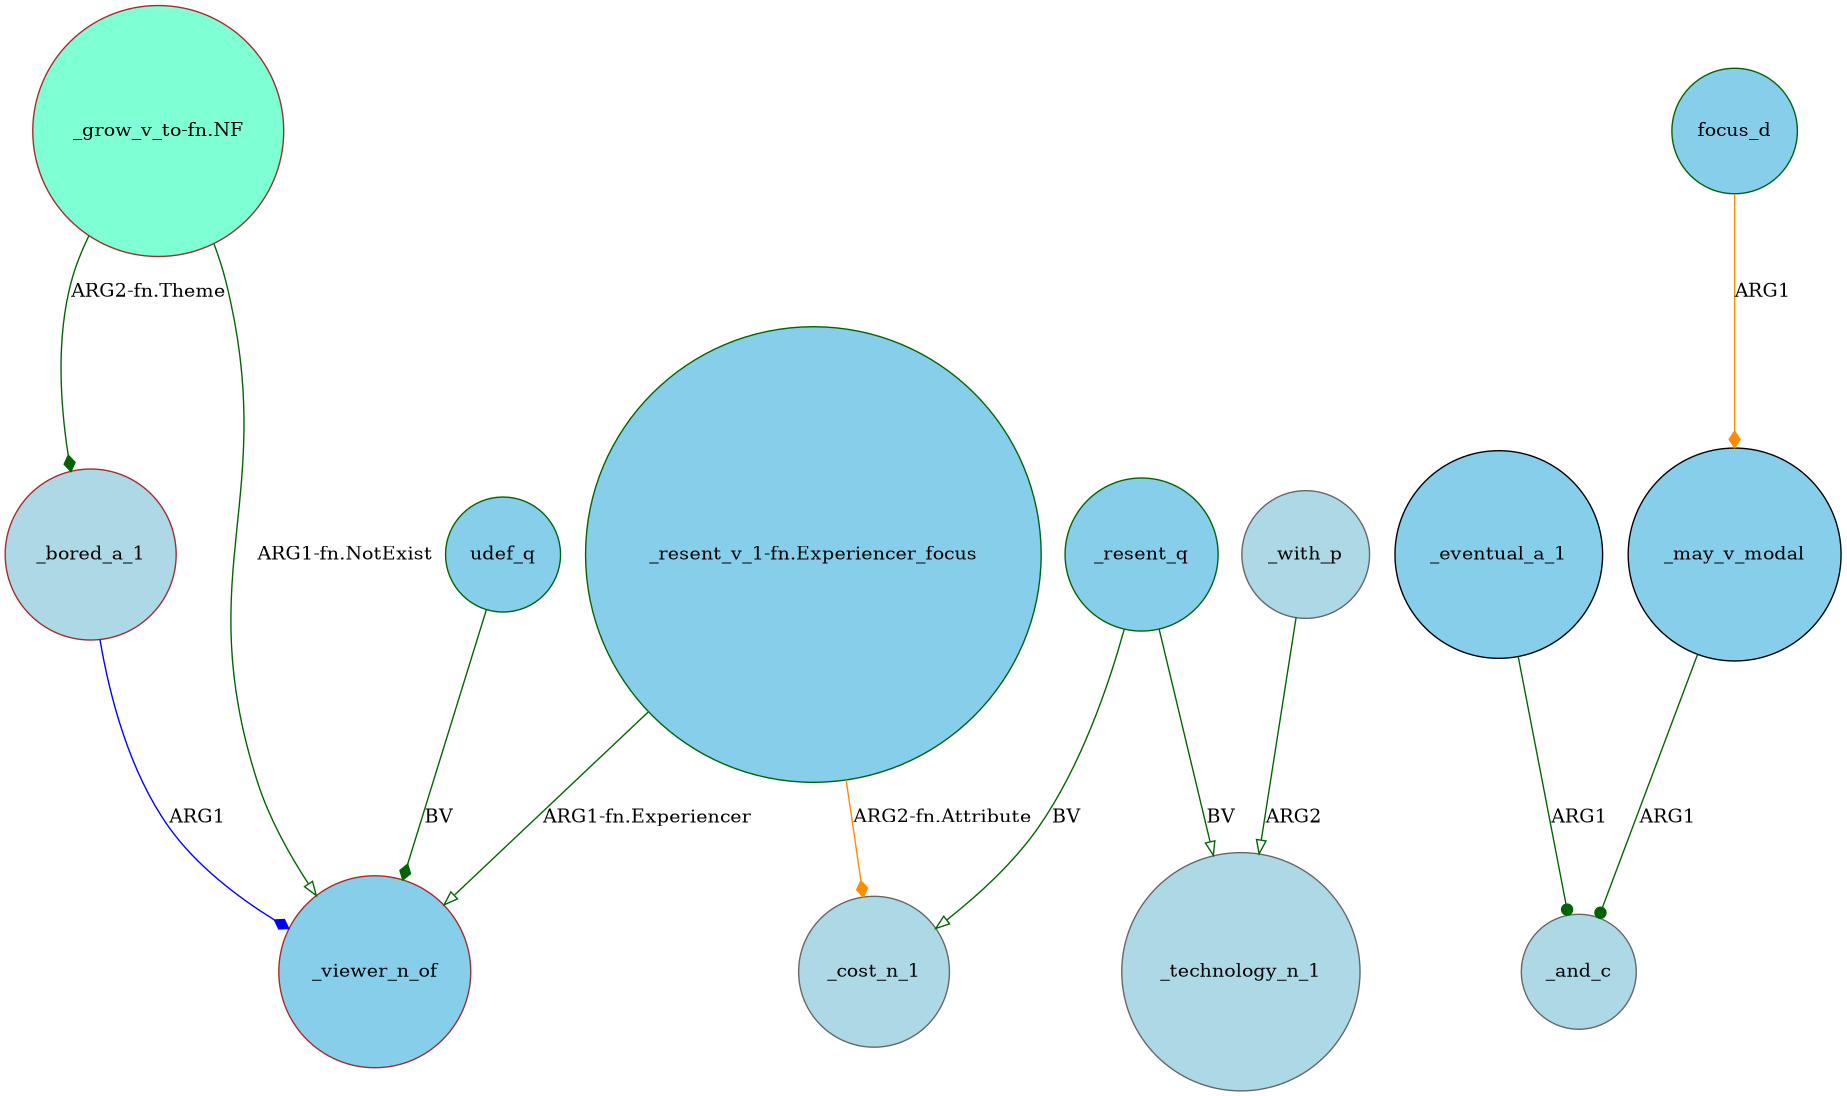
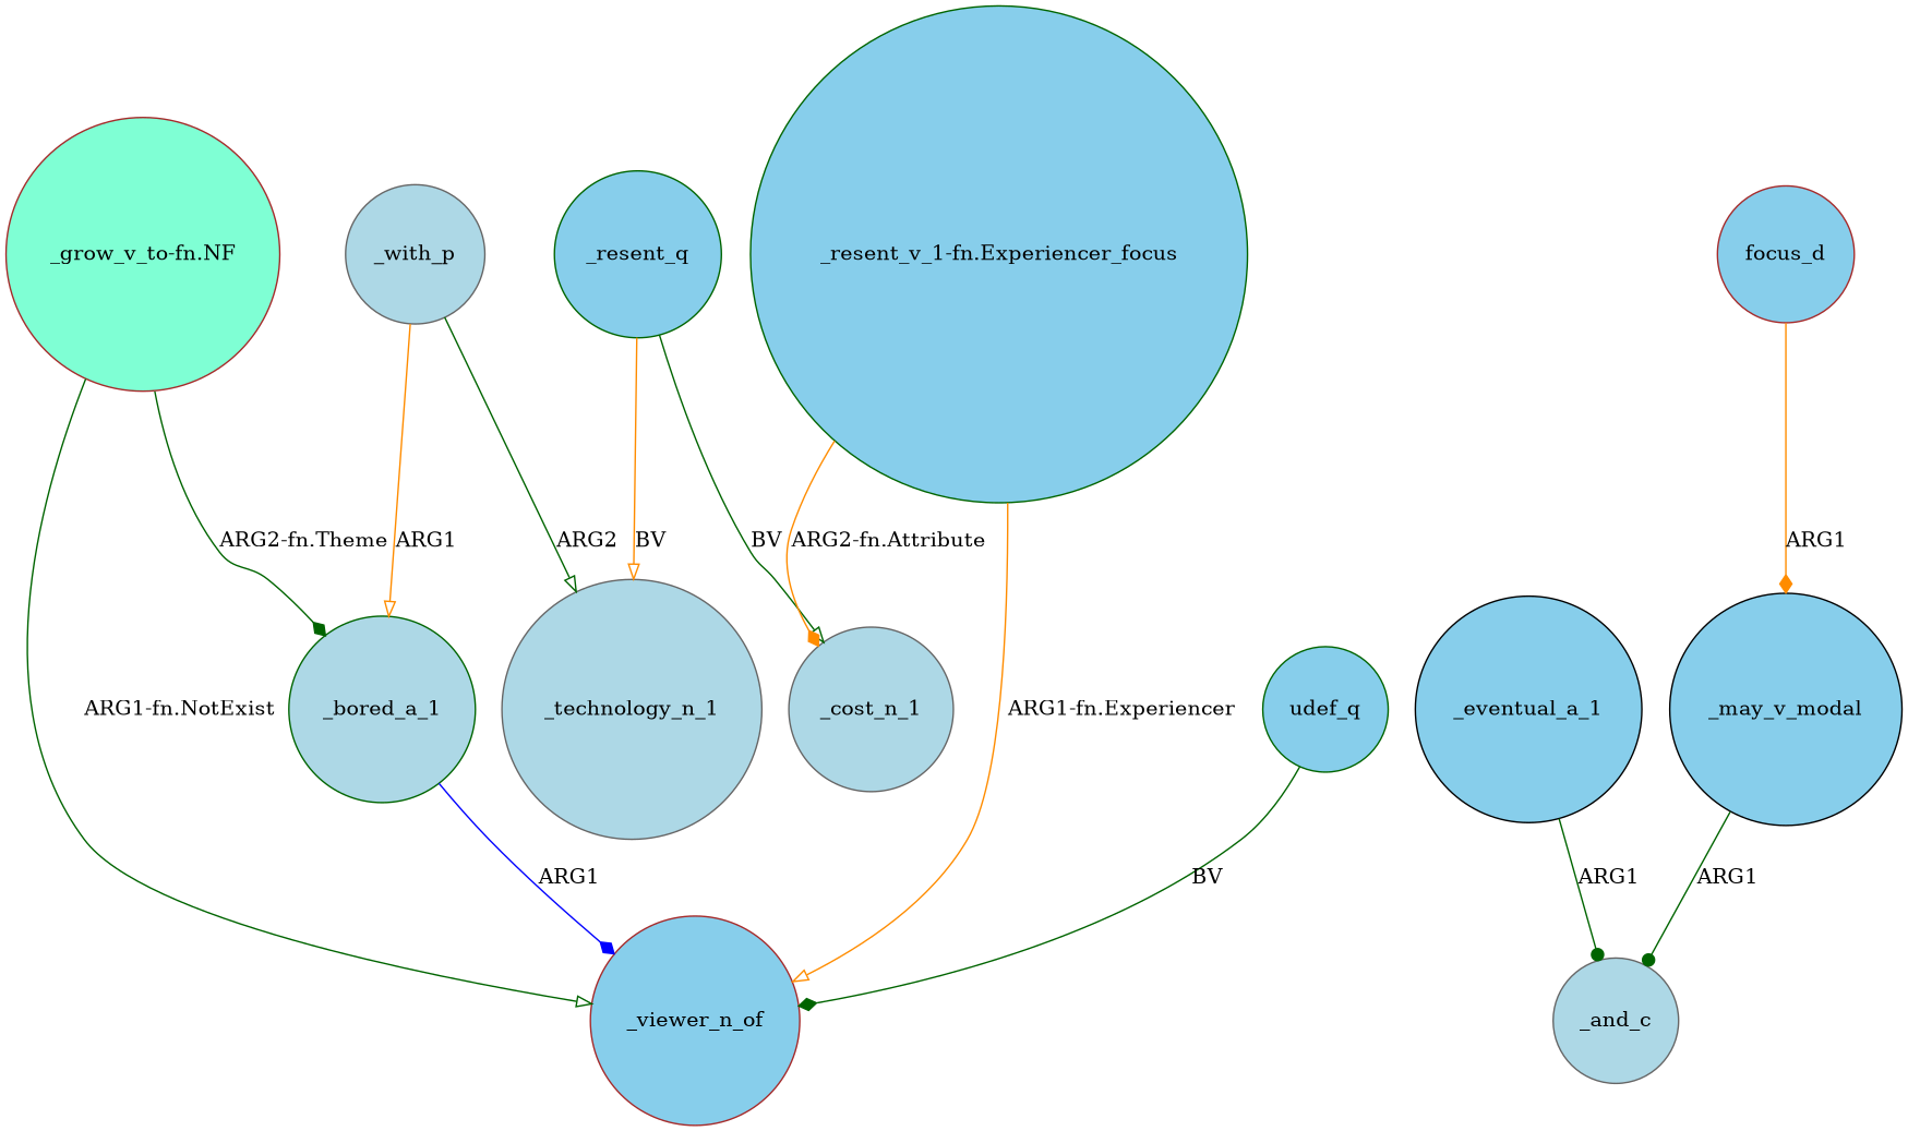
  digraph {
    node [color=brown fillcolor=skyblue shape=circle style=filled]
    edge [arrowhead=onormal color=darkgreen]
    "_grow_v_to-fn.NF" [fillcolor=aquamarine]
    _viewer_n_of
-   _bored_a_1 [fillcolor=lightblue]
+   _bored_a_1 [color=darkgreen fillcolor=lightblue]
    n4 [color=darkgreen label=_resent_q]
    _technology_n_1 [color=gray40 fillcolor=lightblue]
    _cost_n_1 [color=gray40 fillcolor=lightblue]
    "_resent_v_1-fn.Experiencer_focus" [color=darkgreen]
    _may_v_modal [color=black]
-   focus_d [color=darkgreen]
+   focus_d
    _and_c [color=gray40 fillcolor=lightblue]
    udef_q [color=darkgreen]
    _eventual_a_1 [color=black]
    _with_p [color=gray40 fillcolor=lightblue]
    "_grow_v_to-fn.NF" -> _viewer_n_of [label="ARG1-fn.NotExist"]
    "_grow_v_to-fn.NF" -> _bored_a_1 [arrowhead=diamond label="ARG2-fn.Theme"]
    _bored_a_1 -> _viewer_n_of [arrowhead=diamond color=blue label=ARG1]
-   n4 -> _technology_n_1 [label=BV]
+   n4 -> _technology_n_1 [color=darkorange label=BV]
    n4 -> _cost_n_1 [label=BV]
-   "_resent_v_1-fn.Experiencer_focus" -> _viewer_n_of [label="ARG1-fn.Experiencer"]
+   "_resent_v_1-fn.Experiencer_focus" -> _viewer_n_of [color=darkorange label="ARG1-fn.Experiencer"]
    "_resent_v_1-fn.Experiencer_focus" -> _cost_n_1 [arrowhead=diamond color=darkorange label="ARG2-fn.Attribute"]
    _may_v_modal -> _and_c [arrowhead=dot label=ARG1]
    focus_d -> _may_v_modal [arrowhead=diamond color=darkorange label=ARG1]
    udef_q -> _viewer_n_of [arrowhead=diamond label=BV]
    _eventual_a_1 -> _and_c [arrowhead=dot label=ARG1]
+   _with_p -> _bored_a_1 [color=darkorange label=ARG1]
    _with_p -> _technology_n_1 [label=ARG2]
  }
